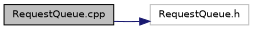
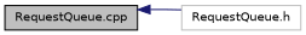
  digraph {
    rankdir=LR
    node [fontname=Helvetica fontsize=10 shape=record style=filled]
    n1 [color=black fillcolor=grey75 fontcolor=black height=0.2 label="RequestQueue.cpp" width=0.4]
    n2 [color=grey75 fillcolor=white height=0.2 label="RequestQueue.h" width=0.4]
-   n1 -> n2 [color=midnightblue fontname=Helvetica fontsize=10 labelfontname=Helvetica labelfontsize=10 style=solid]
+   n2 -> n1 [color=midnightblue fontname=Helvetica fontsize=10 labelfontname=Helvetica labelfontsize=10 style=solid]
  }
